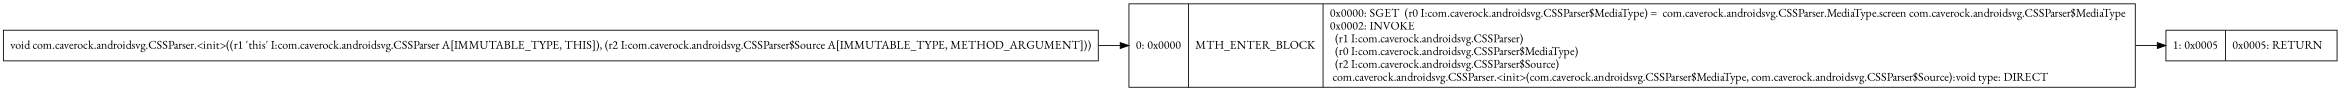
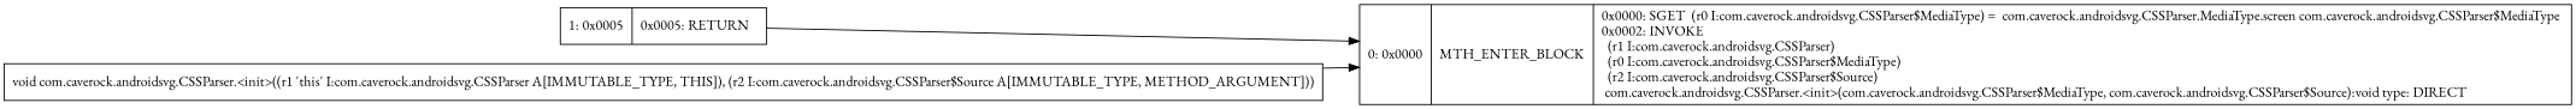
  digraph {
    rankdir=LR
    fontname="EB Garamond"
    node [shape=record fontname="EB Garamond"]
    edge [fontname="EB Garamond"]
    n1 [label="{0\:\ 0x0000|MTH_ENTER_BLOCK\l|0x0000: SGET  (r0 I:com.caverock.androidsvg.CSSParser$MediaType) =  com.caverock.androidsvg.CSSParser.MediaType.screen com.caverock.androidsvg.CSSParser$MediaType \l0x0002: INVOKE  \l  (r1 I:com.caverock.androidsvg.CSSParser)\l  (r0 I:com.caverock.androidsvg.CSSParser$MediaType)\l  (r2 I:com.caverock.androidsvg.CSSParser$Source)\l com.caverock.androidsvg.CSSParser.\<init\>(com.caverock.androidsvg.CSSParser$MediaType, com.caverock.androidsvg.CSSParser$Source):void type: DIRECT \l}"]
    n2 [label="{1\:\ 0x0005|0x0005: RETURN   \l}"]
    n3 [label="{void com.caverock.androidsvg.CSSParser.\<init\>((r1 'this' I:com.caverock.androidsvg.CSSParser A[IMMUTABLE_TYPE, THIS]), (r2 I:com.caverock.androidsvg.CSSParser$Source A[IMMUTABLE_TYPE, METHOD_ARGUMENT])) }"]
-   n1 -> n2
+   n2 -> n1
    n3 -> n1
  }
